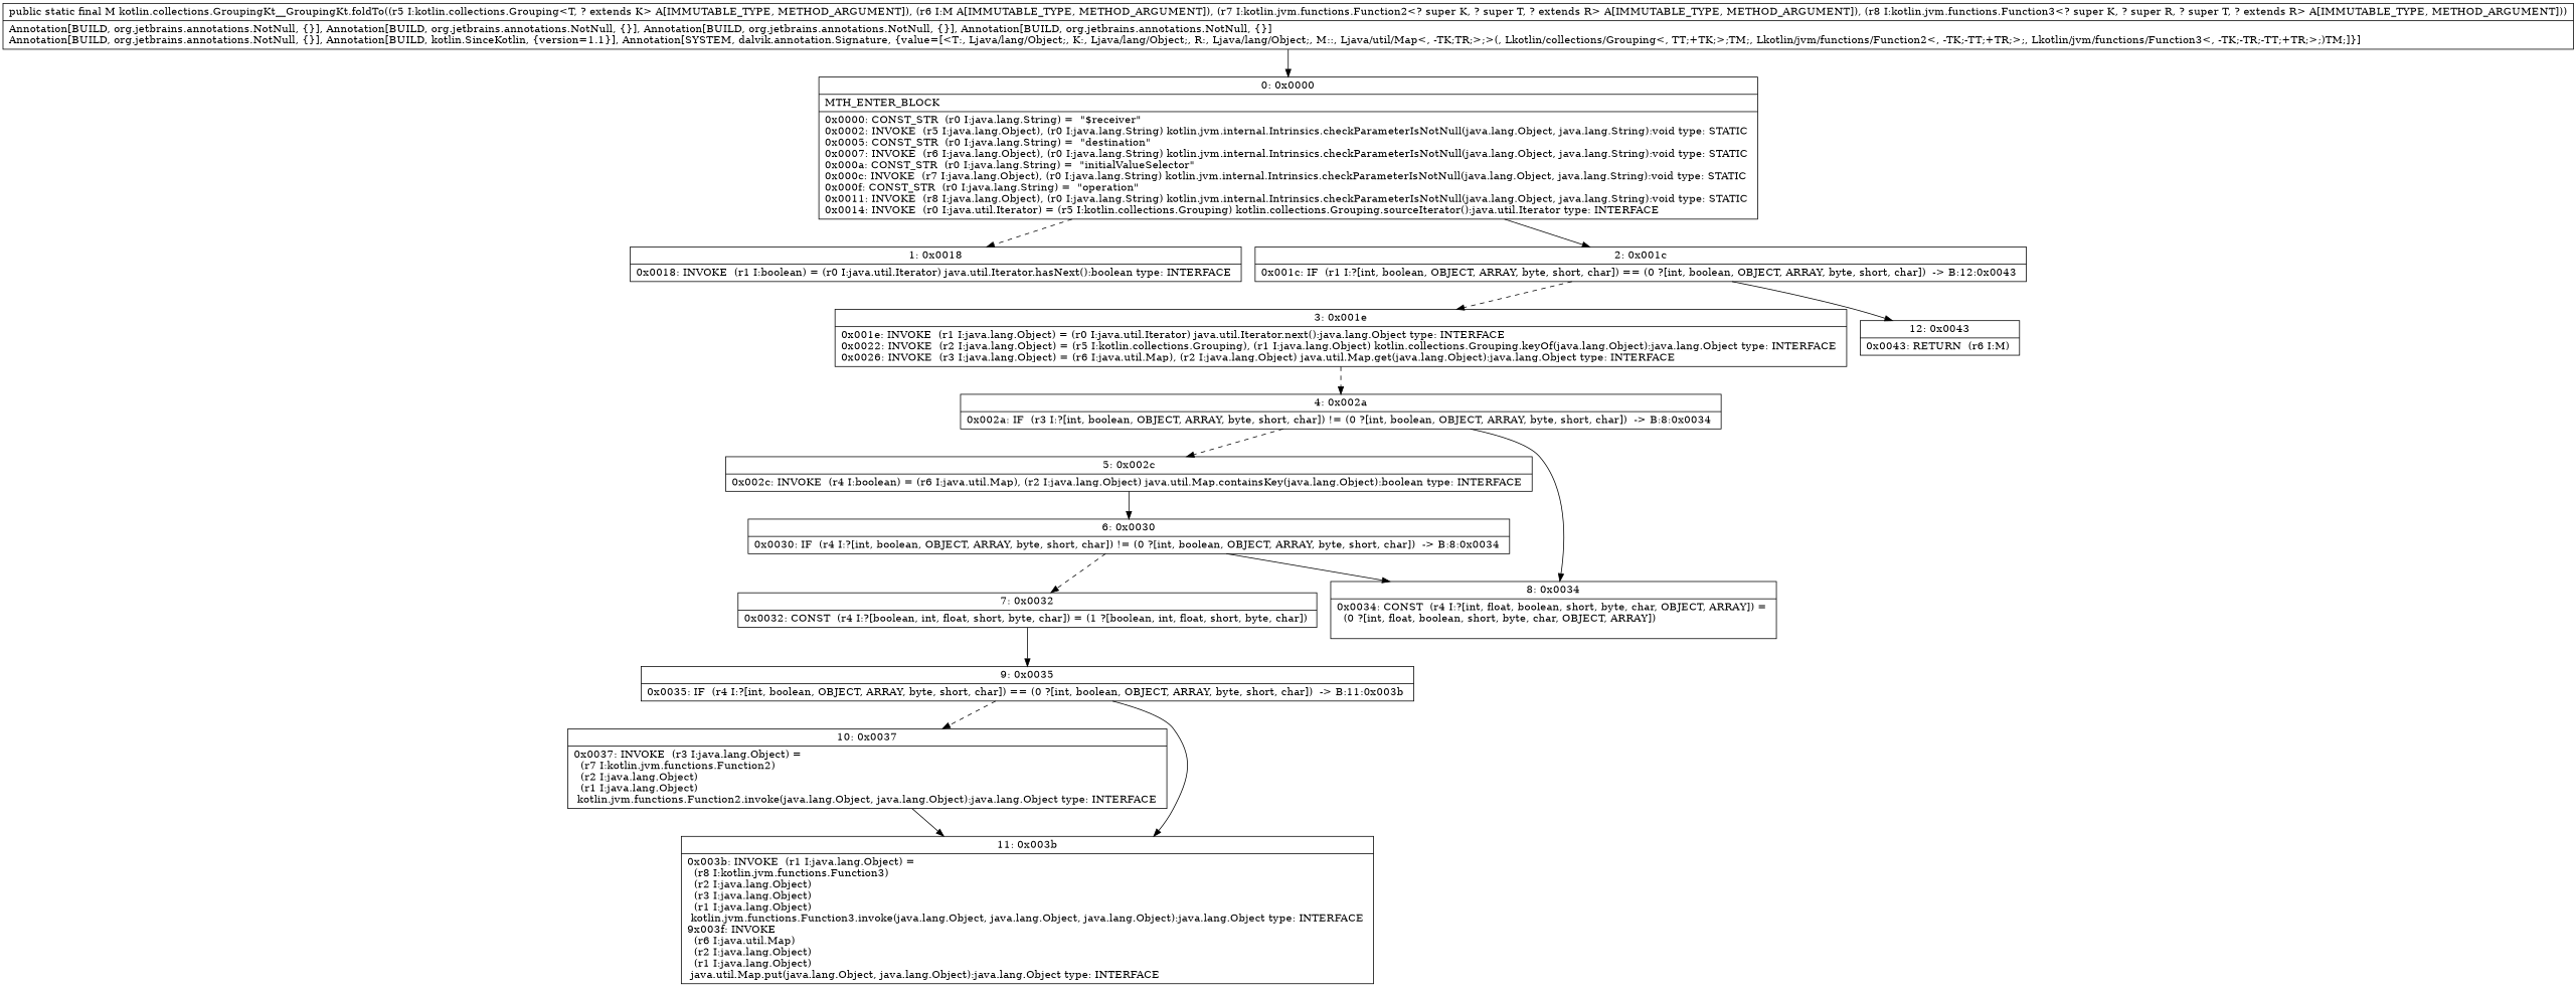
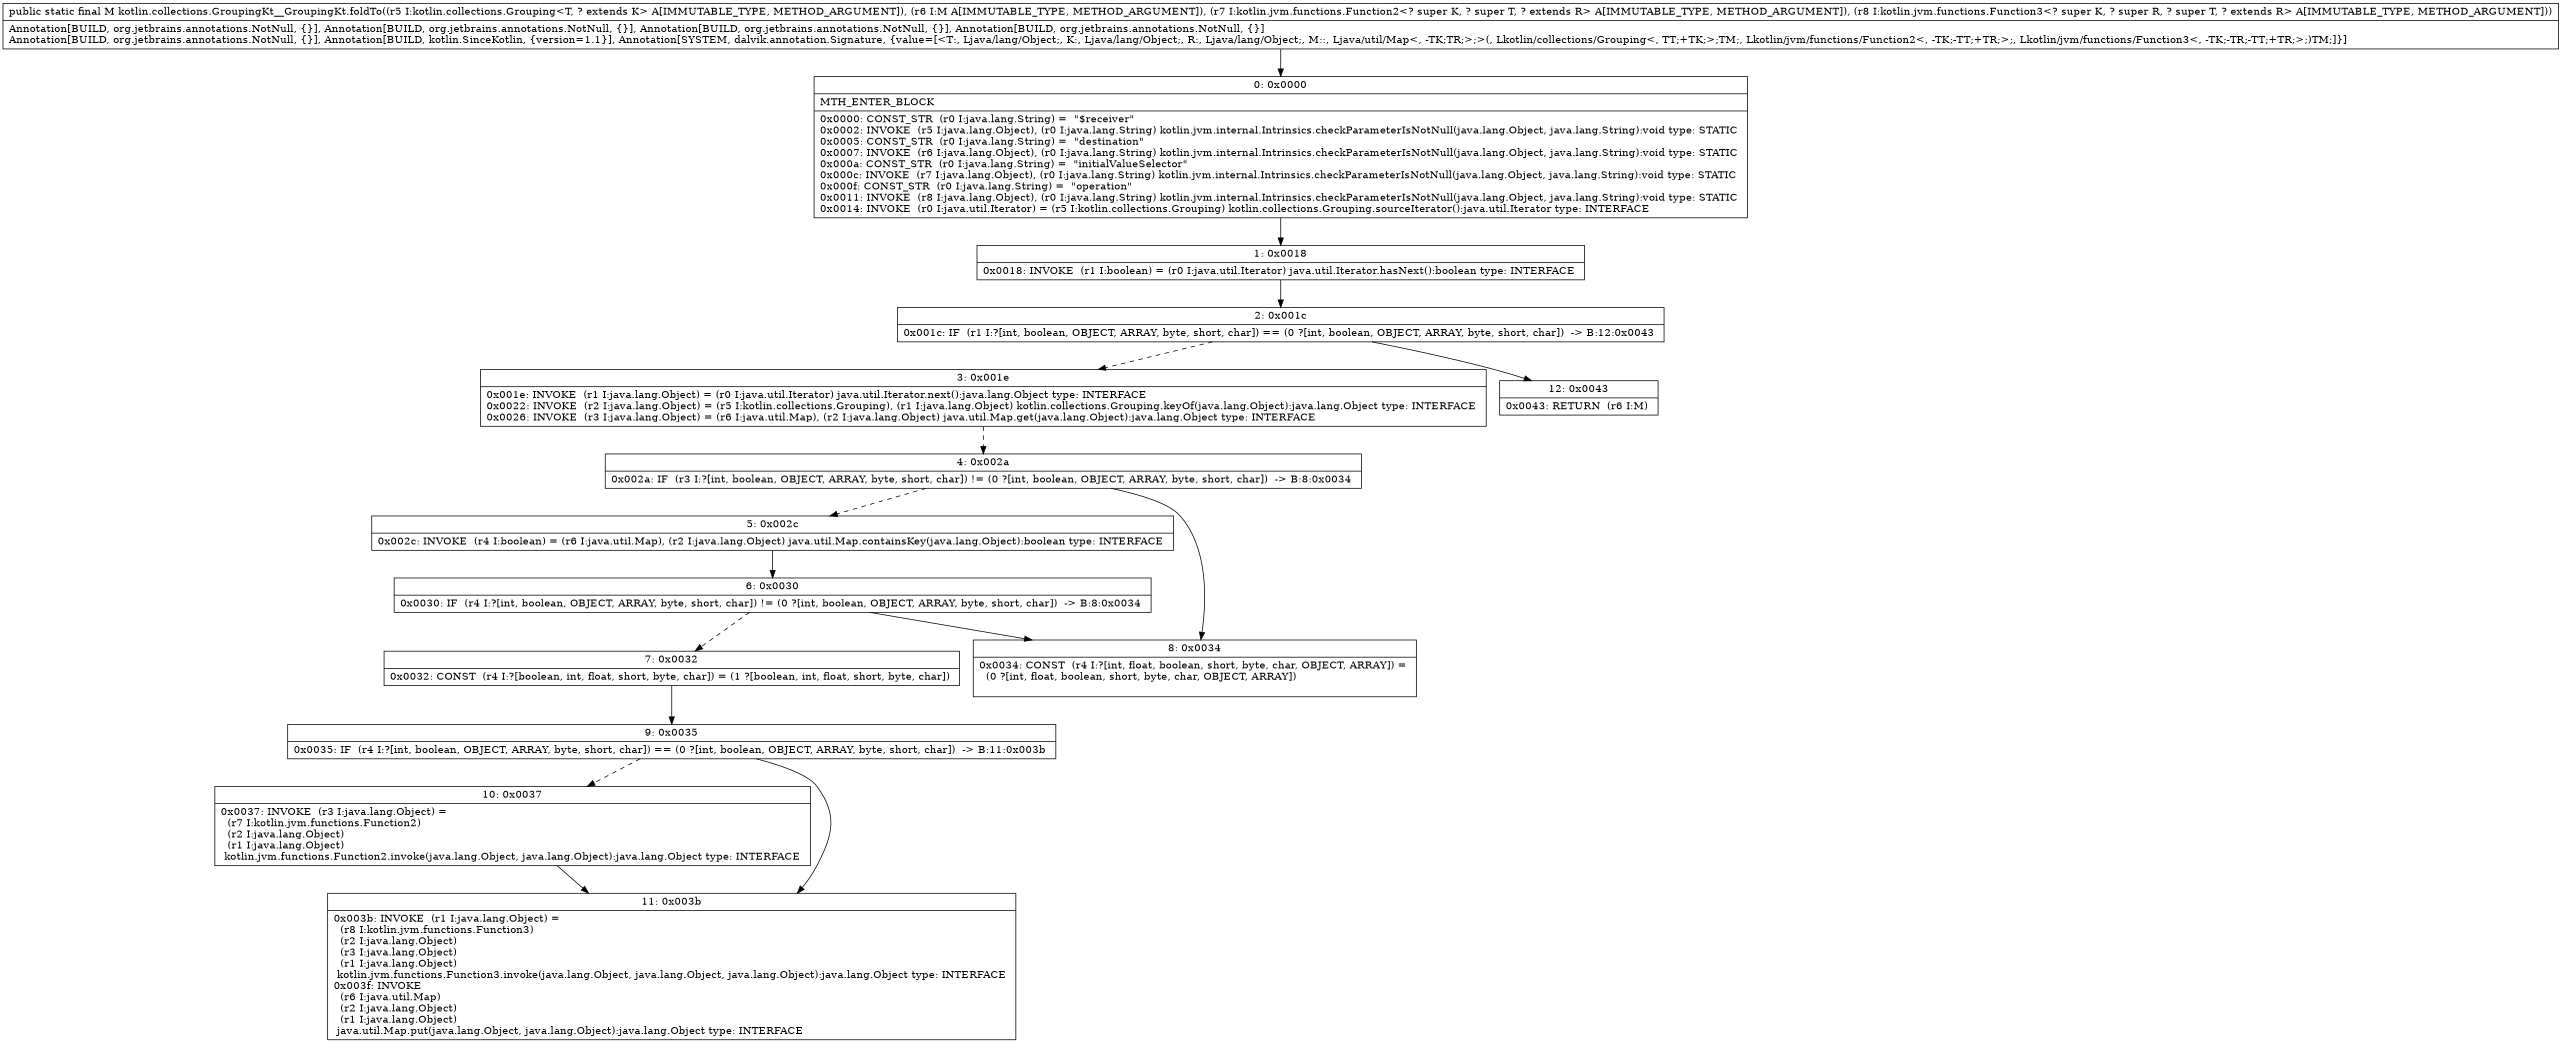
  digraph {
    node [shape=record]
    n1 [label="{0\:\ 0x0000|MTH_ENTER_BLOCK\l|0x0000: CONST_STR  (r0 I:java.lang.String) =  \"$receiver\" \l0x0002: INVOKE  (r5 I:java.lang.Object), (r0 I:java.lang.String) kotlin.jvm.internal.Intrinsics.checkParameterIsNotNull(java.lang.Object, java.lang.String):void type: STATIC \l0x0005: CONST_STR  (r0 I:java.lang.String) =  \"destination\" \l0x0007: INVOKE  (r6 I:java.lang.Object), (r0 I:java.lang.String) kotlin.jvm.internal.Intrinsics.checkParameterIsNotNull(java.lang.Object, java.lang.String):void type: STATIC \l0x000a: CONST_STR  (r0 I:java.lang.String) =  \"initialValueSelector\" \l0x000c: INVOKE  (r7 I:java.lang.Object), (r0 I:java.lang.String) kotlin.jvm.internal.Intrinsics.checkParameterIsNotNull(java.lang.Object, java.lang.String):void type: STATIC \l0x000f: CONST_STR  (r0 I:java.lang.String) =  \"operation\" \l0x0011: INVOKE  (r8 I:java.lang.Object), (r0 I:java.lang.String) kotlin.jvm.internal.Intrinsics.checkParameterIsNotNull(java.lang.Object, java.lang.String):void type: STATIC \l0x0014: INVOKE  (r0 I:java.util.Iterator) = (r5 I:kotlin.collections.Grouping) kotlin.collections.Grouping.sourceIterator():java.util.Iterator type: INTERFACE \l}"]
    n2 [label="{1\:\ 0x0018|0x0018: INVOKE  (r1 I:boolean) = (r0 I:java.util.Iterator) java.util.Iterator.hasNext():boolean type: INTERFACE \l}"]
    n3 [label="{2\:\ 0x001c|0x001c: IF  (r1 I:?[int, boolean, OBJECT, ARRAY, byte, short, char]) == (0 ?[int, boolean, OBJECT, ARRAY, byte, short, char])  \-\> B:12:0x0043 \l}"]
    n4 [label="{3\:\ 0x001e|0x001e: INVOKE  (r1 I:java.lang.Object) = (r0 I:java.util.Iterator) java.util.Iterator.next():java.lang.Object type: INTERFACE \l0x0022: INVOKE  (r2 I:java.lang.Object) = (r5 I:kotlin.collections.Grouping), (r1 I:java.lang.Object) kotlin.collections.Grouping.keyOf(java.lang.Object):java.lang.Object type: INTERFACE \l0x0026: INVOKE  (r3 I:java.lang.Object) = (r6 I:java.util.Map), (r2 I:java.lang.Object) java.util.Map.get(java.lang.Object):java.lang.Object type: INTERFACE \l}"]
    n5 [label="{12\:\ 0x0043|0x0043: RETURN  (r6 I:M) \l}"]
    n6 [label="{4\:\ 0x002a|0x002a: IF  (r3 I:?[int, boolean, OBJECT, ARRAY, byte, short, char]) != (0 ?[int, boolean, OBJECT, ARRAY, byte, short, char])  \-\> B:8:0x0034 \l}"]
    n7 [label="{5\:\ 0x002c|0x002c: INVOKE  (r4 I:boolean) = (r6 I:java.util.Map), (r2 I:java.lang.Object) java.util.Map.containsKey(java.lang.Object):boolean type: INTERFACE \l}"]
    n8 [label="{8\:\ 0x0034|0x0034: CONST  (r4 I:?[int, float, boolean, short, byte, char, OBJECT, ARRAY]) = \l  (0 ?[int, float, boolean, short, byte, char, OBJECT, ARRAY])\l \l}"]
    n9 [label="{6\:\ 0x0030|0x0030: IF  (r4 I:?[int, boolean, OBJECT, ARRAY, byte, short, char]) != (0 ?[int, boolean, OBJECT, ARRAY, byte, short, char])  \-\> B:8:0x0034 \l}"]
    n10 [label="{7\:\ 0x0032|0x0032: CONST  (r4 I:?[boolean, int, float, short, byte, char]) = (1 ?[boolean, int, float, short, byte, char]) \l}"]
    n11 [label="{9\:\ 0x0035|0x0035: IF  (r4 I:?[int, boolean, OBJECT, ARRAY, byte, short, char]) == (0 ?[int, boolean, OBJECT, ARRAY, byte, short, char])  \-\> B:11:0x003b \l}"]
    n12 [label="{10\:\ 0x0037|0x0037: INVOKE  (r3 I:java.lang.Object) = \l  (r7 I:kotlin.jvm.functions.Function2)\l  (r2 I:java.lang.Object)\l  (r1 I:java.lang.Object)\l kotlin.jvm.functions.Function2.invoke(java.lang.Object, java.lang.Object):java.lang.Object type: INTERFACE \l}"]
-   n13 [label="{11\:\ 0x003b|0x003b: INVOKE  (r1 I:java.lang.Object) = \l  (r8 I:kotlin.jvm.functions.Function3)\l  (r2 I:java.lang.Object)\l  (r3 I:java.lang.Object)\l  (r1 I:java.lang.Object)\l kotlin.jvm.functions.Function3.invoke(java.lang.Object, java.lang.Object, java.lang.Object):java.lang.Object type: INTERFACE \l9x003f: INVOKE  \l  (r6 I:java.util.Map)\l  (r2 I:java.lang.Object)\l  (r1 I:java.lang.Object)\l java.util.Map.put(java.lang.Object, java.lang.Object):java.lang.Object type: INTERFACE \l}"]
+   n13 [label="{11\:\ 0x003b|0x003b: INVOKE  (r1 I:java.lang.Object) = \l  (r8 I:kotlin.jvm.functions.Function3)\l  (r2 I:java.lang.Object)\l  (r3 I:java.lang.Object)\l  (r1 I:java.lang.Object)\l kotlin.jvm.functions.Function3.invoke(java.lang.Object, java.lang.Object, java.lang.Object):java.lang.Object type: INTERFACE \l0x003f: INVOKE  \l  (r6 I:java.util.Map)\l  (r2 I:java.lang.Object)\l  (r1 I:java.lang.Object)\l java.util.Map.put(java.lang.Object, java.lang.Object):java.lang.Object type: INTERFACE \l}"]
    n14 [label="{public static final M kotlin.collections.GroupingKt__GroupingKt.foldTo((r5 I:kotlin.collections.Grouping\<T, ? extends K\> A[IMMUTABLE_TYPE, METHOD_ARGUMENT]), (r6 I:M A[IMMUTABLE_TYPE, METHOD_ARGUMENT]), (r7 I:kotlin.jvm.functions.Function2\<? super K, ? super T, ? extends R\> A[IMMUTABLE_TYPE, METHOD_ARGUMENT]), (r8 I:kotlin.jvm.functions.Function3\<? super K, ? super R, ? super T, ? extends R\> A[IMMUTABLE_TYPE, METHOD_ARGUMENT]))  | Annotation[BUILD, org.jetbrains.annotations.NotNull, \{\}], Annotation[BUILD, org.jetbrains.annotations.NotNull, \{\}], Annotation[BUILD, org.jetbrains.annotations.NotNull, \{\}], Annotation[BUILD, org.jetbrains.annotations.NotNull, \{\}]\lAnnotation[BUILD, org.jetbrains.annotations.NotNull, \{\}], Annotation[BUILD, kotlin.SinceKotlin, \{version=1.1\}], Annotation[SYSTEM, dalvik.annotation.Signature, \{value=[\<T:, Ljava\/lang\/Object;, K:, Ljava\/lang\/Object;, R:, Ljava\/lang\/Object;, M::, Ljava\/util\/Map\<, \-TK;TR;\>;\>(, Lkotlin\/collections\/Grouping\<, TT;+TK;\>;TM;, Lkotlin\/jvm\/functions\/Function2\<, \-TK;\-TT;+TR;\>;, Lkotlin\/jvm\/functions\/Function3\<, \-TK;\-TR;\-TT;+TR;\>;)TM;]\}]\l}"]
-   n1 -> n2 [style=dashed]
-   n1 -> n3
+   n1 -> n2
+   n2 -> n3
    n3 -> n4 [style=dashed]
    n3 -> n5
    n4 -> n6 [style=dashed]
    n6 -> n7 [style=dashed]
    n6 -> n8
    n7 -> n9
    n9 -> n8
    n9 -> n10 [style=dashed]
    n10 -> n11
    n11 -> n12 [style=dashed]
    n11 -> n13
    n12 -> n13
    n14 -> n1
  }
